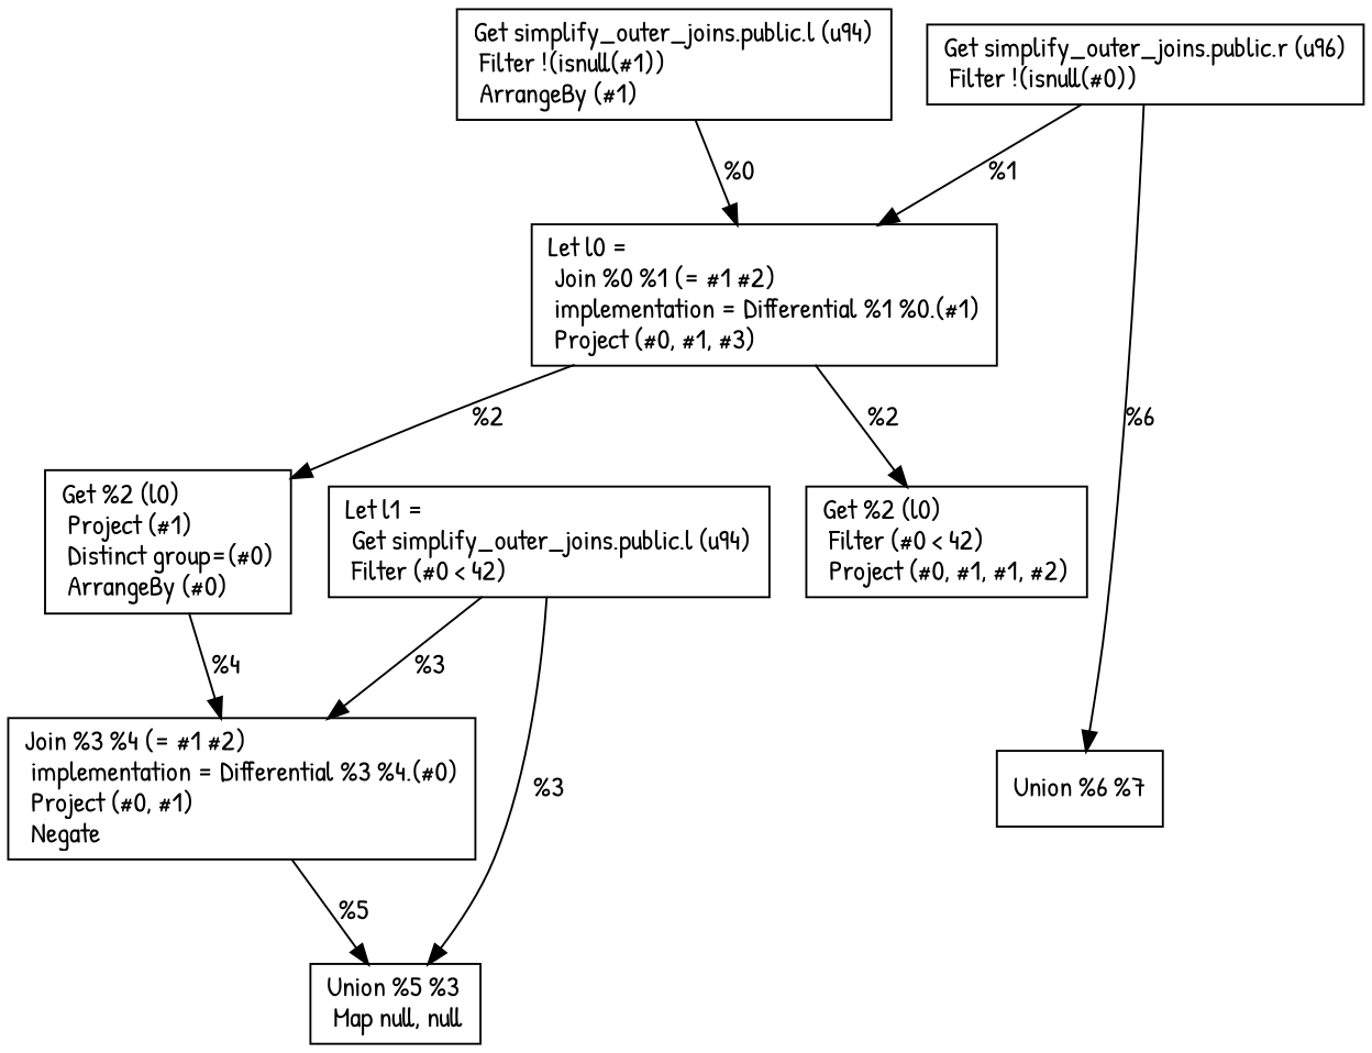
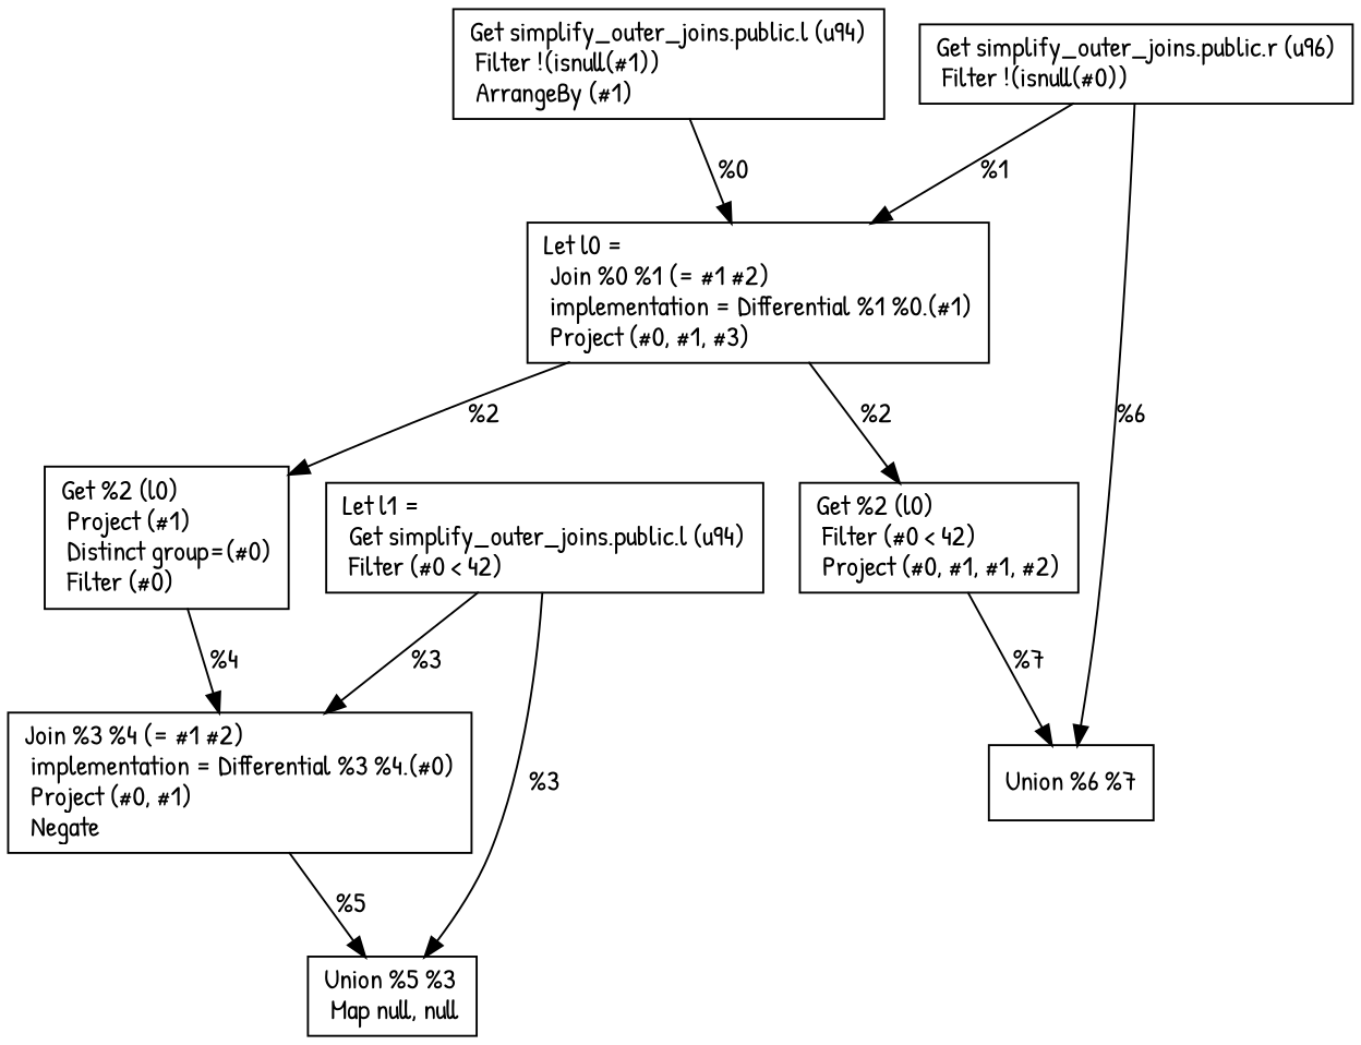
  digraph {
    fontname="Patrick Hand"
    node [fontname="Patrick Hand" shape=record]
    edge [fontname="Patrick Hand"]
    n1 [label=" Get simplify_outer_joins.public.l (u94)\l Filter !(isnull(#1))\l ArrangeBy (#1)\l"]
    n2 [label="Let l0 =\l Join %0 %1 (= #1 #2)\l  implementation = Differential %1 %0.(#1)\l Project (#0, #1, #3)\l"]
-   n3 [label=" Get %2 (l0)\l Project (#1)\l Distinct group=(#0)\l ArrangeBy (#0)\l"]
+   n3 [label=" Get %2 (l0)\l Project (#1)\l Distinct group=(#0)\l Filter (#0)\l"]
    n4 [label=" Get %2 (l0)\l Filter (#0 \< 42)\l Project (#0, #1, #1, #2)\l"]
    n5 [label=" Get simplify_outer_joins.public.r (u96)\l Filter !(isnull(#0))\l"]
    n6 [label=" Union %6 %7\l"]
    n7 [label=" Join %3 %4 (= #1 #2)\l  implementation = Differential %3 %4.(#0)\l Project (#0, #1)\l Negate\l"]
    n8 [label="Let l1 =\l Get simplify_outer_joins.public.l (u94)\l Filter (#0 \< 42)\l"]
    n9 [label=" Union %5 %3\l Map null, null\l"]
    n1 -> n2 [label="%0\l"]
    n2 -> n3 [label="%2\l"]
    n2 -> n4 [label="%2\l"]
    n3 -> n7 [label="%4\l"]
+   n4 -> n6 [label="%7\l"]
    n5 -> n2 [label="%1\l"]
    n5 -> n6 [label="%6\l"]
    n7 -> n9 [label="%5\l"]
    n8 -> n7 [label="%3\l"]
    n8 -> n9 [label="%3\l"]
  }
